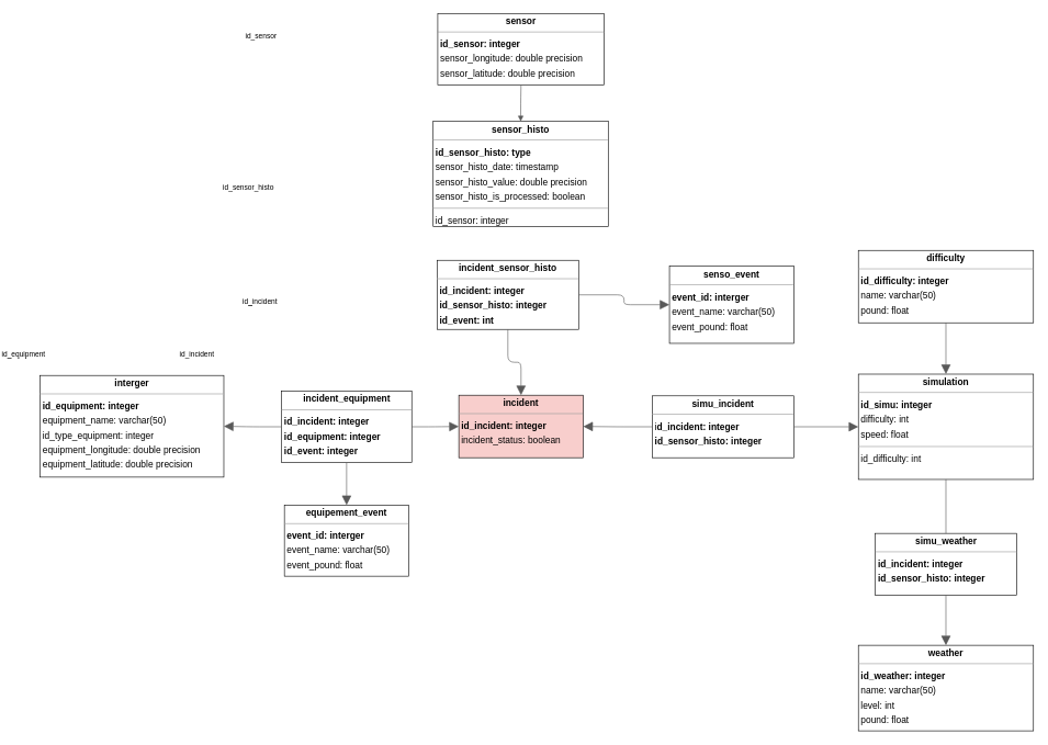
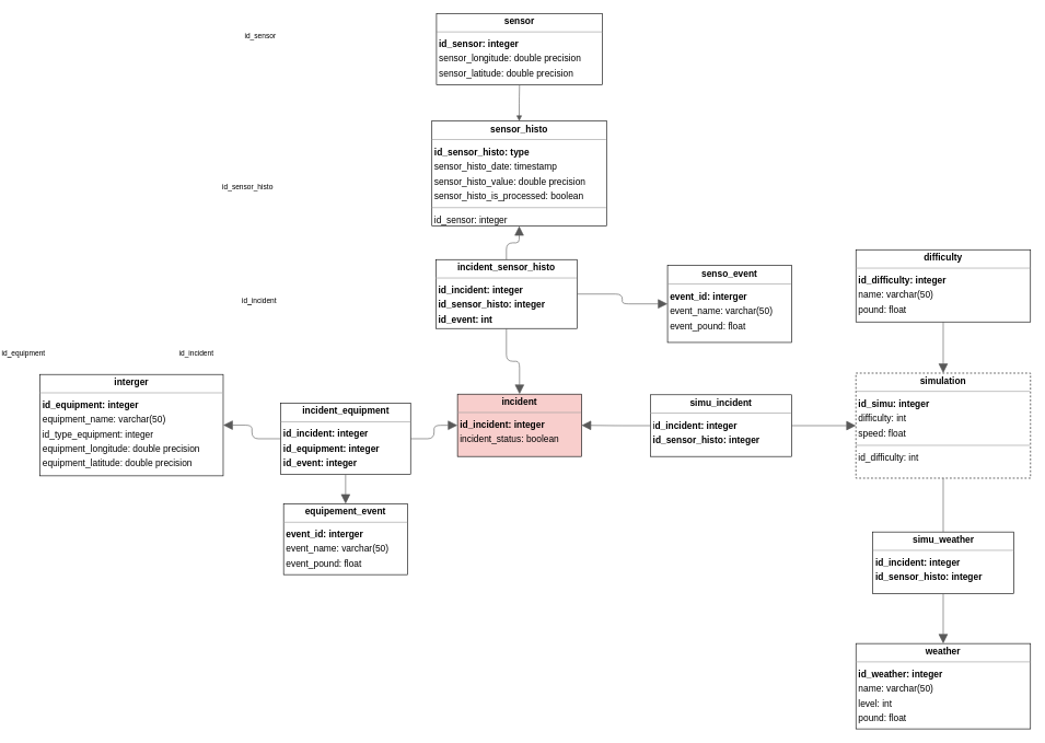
  <mxCell id="0" />
  <mxCell id="1" parent="0" />
  <mxCell id="2" value="&lt;p style=&quot;margin:0px;margin-top:4px;text-align:center;&quot;&gt;&lt;b&gt;interger&lt;/b&gt;&lt;/p&gt;&lt;hr size=&quot;1&quot;&gt;&lt;p style=&quot;margin:0 0 0 4px;line-height:1.6;&quot;&gt;&lt;b&gt;id_equipment: integer&lt;br&gt;&lt;/b&gt;&lt;/p&gt;&lt;p style=&quot;margin:0 0 0 4px;line-height:1.6;&quot;&gt;equipment_name: varchar(50)&lt;br&gt; id_type_equipment: integer&lt;br&gt; equipment_longitude: double precision&lt;br&gt; equipment_latitude: double precision&lt;/p&gt;&lt;p style=&quot;margin:0 0 0 4px;line-height:1.6;&quot;&gt;&lt;br&gt;&lt;/p&gt;" style="verticalAlign=top;align=left;overflow=fill;fontSize=14;fontFamily=Helvetica;html=1;rounded=0;shadow=0;comic=0;labelBackgroundColor=none;strokeWidth=1;" parent="1" vertex="1"><mxGeometry x="20" y="570" width="279" height="154.5" as="geometry" /></mxCell>
  <mxCell id="3" value="&lt;p style=&quot;margin:0px;margin-top:4px;text-align:center;&quot;&gt;&lt;b&gt;incident&lt;/b&gt;&lt;/p&gt;&lt;hr size=&quot;1&quot;&gt;&lt;p style=&quot;margin:0 0 0 4px;line-height:1.6;&quot;&gt;&lt;b&gt;id_incident: integer&lt;/b&gt;&lt;/p&gt;&lt;p style=&quot;margin:0 0 0 4px;line-height:1.6;&quot;&gt;incident_status: boolean&lt;/p&gt;&lt;p style=&quot;margin:0 0 0 4px;line-height:1.6;&quot;&gt;&lt;br&gt;&lt;/p&gt;" style="verticalAlign=top;align=left;overflow=fill;fontSize=14;fontFamily=Helvetica;html=1;rounded=0;shadow=0;comic=0;labelBackgroundColor=none;strokeWidth=1;fillColor=#f8cecc;" parent="1" vertex="1"><mxGeometry x="656" y="600" width="189" height="95" as="geometry" /></mxCell>
- <mxCell id="4" value="&lt;p style=&quot;margin:0px;margin-top:4px;text-align:center;&quot;&gt;&lt;b&gt;incident_equipment&lt;/b&gt;&lt;/p&gt;&lt;hr size=&quot;1&quot;&gt;&lt;p style=&quot;margin:0 0 0 4px;line-height:1.6;&quot;&gt;&lt;b&gt; id_incident: integer&lt;br&gt; id_equipment: integer&lt;/b&gt;&lt;/p&gt;&lt;p style=&quot;margin:0 0 0 4px;line-height:1.6;&quot;&gt;&lt;b&gt;id_event: integer&lt;/b&gt;&lt;/p&gt;" style="verticalAlign=top;align=left;overflow=fill;fontSize=14;fontFamily=Helvetica;html=1;rounded=0;shadow=0;comic=0;labelBackgroundColor=none;strokeWidth=1;" parent="1" vertex="1"><mxGeometry x="386.5" y="593.5" width="198" height="109" as="geometry" /></mxCell>
+ <mxCell id="4" value="&lt;p style=&quot;margin:0px;margin-top:4px;text-align:center;&quot;&gt;&lt;b&gt;incident_equipment&lt;/b&gt;&lt;/p&gt;&lt;hr size=&quot;1&quot;&gt;&lt;p style=&quot;margin:0 0 0 4px;line-height:1.6;&quot;&gt;&lt;b&gt; id_incident: integer&lt;br&gt; id_equipment: integer&lt;/b&gt;&lt;/p&gt;&lt;p style=&quot;margin:0 0 0 4px;line-height:1.6;&quot;&gt;&lt;b&gt;id_event: integer&lt;/b&gt;&lt;/p&gt;" style="verticalAlign=top;align=left;overflow=fill;fontSize=14;fontFamily=Helvetica;html=1;rounded=0;shadow=0;comic=0;labelBackgroundColor=none;strokeWidth=1;" parent="1" vertex="1"><mxGeometry x="386.5" y="613.5" width="198" height="109" as="geometry" /></mxCell>
  <mxCell id="5" value="&lt;p style=&quot;margin:0px;margin-top:4px;text-align:center;&quot;&gt;&lt;b&gt;incident_sensor_histo&lt;/b&gt;&lt;/p&gt;&lt;hr size=&quot;1&quot;&gt;&lt;p style=&quot;margin:0 0 0 4px;line-height:1.6;&quot;&gt;&lt;b&gt; id_incident: integer&lt;br&gt; id_sensor_histo: integer&lt;/b&gt;&lt;/p&gt;&lt;p style=&quot;margin:0 0 0 4px;line-height:1.6;&quot;&gt;&lt;b&gt;id_event: int&lt;/b&gt;&lt;/p&gt;" style="verticalAlign=top;align=left;overflow=fill;fontSize=14;fontFamily=Helvetica;html=1;rounded=0;shadow=0;comic=0;labelBackgroundColor=none;strokeWidth=1;" parent="1" vertex="1"><mxGeometry x="623" y="395" width="215" height="105" as="geometry" /></mxCell>
  <mxCell id="6" value="&lt;p style=&quot;margin:0px;margin-top:4px;text-align:center;&quot;&gt;&lt;b&gt;sensor&lt;/b&gt;&lt;/p&gt;&lt;hr size=&quot;1&quot;&gt;&lt;p style=&quot;margin:0 0 0 4px;line-height:1.6;&quot;&gt;&lt;b&gt;id_sensor: integer&lt;br&gt;&lt;/b&gt;&lt;/p&gt;&lt;p style=&quot;margin:0 0 0 4px;line-height:1.6;&quot;&gt; sensor_longitude: double precision&lt;br&gt; sensor_latitude: double precision&lt;/p&gt;" style="verticalAlign=top;align=left;overflow=fill;fontSize=14;fontFamily=Helvetica;html=1;rounded=0;shadow=0;comic=0;labelBackgroundColor=none;strokeWidth=1;" parent="1" vertex="1"><mxGeometry x="624" y="20" width="253" height="109" as="geometry" /></mxCell>
  <mxCell id="7" value="&lt;p style=&quot;margin:0px;margin-top:4px;text-align:center;&quot;&gt;&lt;b&gt;sensor_histo&lt;/b&gt;&lt;/p&gt;&lt;hr size=&quot;1&quot;&gt;&lt;p style=&quot;margin:0 0 0 4px;line-height:1.6;&quot;&gt;&lt;b&gt; id_sensor_histo: type&lt;br&gt;&lt;/b&gt; sensor_histo_date: timestamp&lt;br&gt; sensor_histo_value: double precision&lt;br&gt; sensor_histo_is_processed: boolean&lt;/p&gt;&lt;hr size=&quot;1&quot;&gt;&lt;p style=&quot;margin:0 0 0 4px;line-height:1.6;&quot;&gt; id_sensor: integer&lt;/p&gt;" style="verticalAlign=top;align=left;overflow=fill;fontSize=14;fontFamily=Helvetica;html=1;rounded=0;shadow=0;comic=0;labelBackgroundColor=none;strokeWidth=1;" parent="1" vertex="1"><mxGeometry x="617" y="184" width="266" height="160" as="geometry" /></mxCell>
  <mxCell id="8" value="" style="html=1;rounded=1;edgeStyle=orthogonalEdgeStyle;dashed=0;startArrow=none;endArrow=block;endSize=12;strokeColor=#595959;exitX=0.000;exitY=0.500;exitDx=0;exitDy=0;entryX=1.000;entryY=0.500;entryDx=0;entryDy=0;" parent="1" source="4" target="2" edge="1"><mxGeometry width="50" height="50" relative="1" as="geometry"><Array as="points" /></mxGeometry></mxCell>
  <mxCell id="9" value="id_equipment" style="edgeLabel;resizable=0;html=1;align=left;verticalAlign=top;strokeColor=default;" parent="8" vertex="1" connectable="0"><mxGeometry x="-40" y="524" as="geometry" /></mxCell>
  <mxCell id="10" value="" style="html=1;rounded=1;edgeStyle=orthogonalEdgeStyle;dashed=0;startArrow=none;endArrow=block;endSize=12;strokeColor=#595959;exitX=1.000;exitY=0.500;exitDx=0;exitDy=0;entryX=0.000;entryY=0.500;entryDx=0;entryDy=0;" parent="1" source="4" target="3" edge="1"><mxGeometry width="50" height="50" relative="1" as="geometry"><Array as="points" /></mxGeometry></mxCell>
  <mxCell id="11" value="id_incident" style="edgeLabel;resizable=0;html=1;align=left;verticalAlign=top;strokeColor=default;" parent="10" vertex="1" connectable="0"><mxGeometry x="230" y="524" as="geometry" /></mxCell>
  <mxCell id="12" value="" style="html=1;rounded=1;edgeStyle=orthogonalEdgeStyle;dashed=0;startArrow=none;endArrow=block;endSize=12;strokeColor=#595959;exitX=0.500;exitY=1.001;exitDx=0;exitDy=0;entryX=0.500;entryY=0.001;entryDx=0;entryDy=0;" parent="1" source="5" target="3" edge="1"><mxGeometry width="50" height="50" relative="1" as="geometry"><Array as="points" /></mxGeometry></mxCell>
  <mxCell id="13" value="id_incident" style="edgeLabel;resizable=0;html=1;align=left;verticalAlign=top;strokeColor=default;" parent="12" vertex="1" connectable="0"><mxGeometry x="326" y="444" as="geometry" /></mxCell>
+ <mxCell id="14" value="" style="html=1;rounded=1;edgeStyle=orthogonalEdgeStyle;dashed=0;startArrow=none;endArrow=block;endSize=12;strokeColor=#595959;exitX=0.500;exitY=0.000;exitDx=0;exitDy=0;entryX=0.500;entryY=1.000;entryDx=0;entryDy=0;" parent="1" source="5" target="7" edge="1"><mxGeometry width="50" height="50" relative="1" as="geometry"><Array as="points" /></mxGeometry></mxCell>
+ <mxCell id="15" value="id_sensor_histo" style="edgeLabel;resizable=0;html=1;align=left;verticalAlign=top;strokeColor=default;" parent="14" vertex="1" connectable="0"><mxGeometry x="296" y="272" as="geometry" /></mxCell>
  <mxCell id="16" value="" style="html=1;rounded=1;edgeStyle=orthogonalEdgeStyle;dashed=0;startArrow=block;endArrow=none;endSize=12;strokeColor=#595959;exitX=0.500;exitY=0.000;exitDx=0;exitDy=0;entryX=0.500;entryY=1.000;entryDx=0;entryDy=0;startFill=1;endFill=0;" parent="1" source="7" target="6" edge="1"><mxGeometry width="50" height="50" relative="1" as="geometry"><Array as="points" /></mxGeometry></mxCell>
  <mxCell id="17" value="id_sensor" style="edgeLabel;resizable=0;html=1;align=left;verticalAlign=top;strokeColor=default;" parent="16" vertex="1" connectable="0"><mxGeometry x="330" y="42" as="geometry" /></mxCell>
- <mxCell id="18" value="&lt;p style=&quot;margin:0px;margin-top:4px;text-align:center;&quot;&gt;&lt;b&gt;simulation&lt;/b&gt;&lt;/p&gt;&lt;hr size=&quot;1&quot;&gt;&lt;p style=&quot;margin:0 0 0 4px;line-height:1.6;&quot;&gt;&lt;b&gt; id_simu: integer&lt;br&gt;&lt;/b&gt;&lt;/p&gt;&lt;p style=&quot;margin:0 0 0 4px;line-height:1.6;&quot;&gt;difficulty: int&lt;br&gt; speed: float&lt;/p&gt;&lt;hr size=&quot;1&quot;&gt;&lt;p style=&quot;margin:0 0 0 4px;line-height:1.6;&quot;&gt;id_difficulty: int&lt;/p&gt;" style="verticalAlign=top;align=left;overflow=fill;fontSize=14;fontFamily=Helvetica;html=1;rounded=0;shadow=0;comic=0;labelBackgroundColor=none;strokeWidth=1;" parent="1" vertex="1"><mxGeometry x="1263" y="568" width="266" height="160" as="geometry" /></mxCell>
+ <mxCell id="18" value="&lt;p style=&quot;margin:0px;margin-top:4px;text-align:center;&quot;&gt;&lt;b&gt;simulation&lt;/b&gt;&lt;/p&gt;&lt;hr size=&quot;1&quot;&gt;&lt;p style=&quot;margin:0 0 0 4px;line-height:1.6;&quot;&gt;&lt;b&gt; id_simu: integer&lt;br&gt;&lt;/b&gt;&lt;/p&gt;&lt;p style=&quot;margin:0 0 0 4px;line-height:1.6;&quot;&gt;difficulty: int&lt;br&gt; speed: float&lt;/p&gt;&lt;hr size=&quot;1&quot;&gt;&lt;p style=&quot;margin:0 0 0 4px;line-height:1.6;&quot;&gt;id_difficulty: int&lt;/p&gt;" style="verticalAlign=top;align=left;overflow=fill;fontSize=14;fontFamily=Helvetica;html=1;rounded=0;shadow=0;comic=0;labelBackgroundColor=none;strokeWidth=1;dashed=1;" parent="1" vertex="1"><mxGeometry x="1263" y="568" width="266" height="160" as="geometry" /></mxCell>
  <mxCell id="19" value="&lt;p style=&quot;margin:0px;margin-top:4px;text-align:center;&quot;&gt;&lt;b&gt;simu_incident&lt;/b&gt;&lt;/p&gt;&lt;hr size=&quot;1&quot;&gt;&lt;p style=&quot;margin:0 0 0 4px;line-height:1.6;&quot;&gt; i&lt;b&gt;d_incident: integer&lt;br&gt; id_sensor_histo: integer&lt;/b&gt;&lt;/p&gt;" style="verticalAlign=top;align=left;overflow=fill;fontSize=14;fontFamily=Helvetica;html=1;rounded=0;shadow=0;comic=0;labelBackgroundColor=none;strokeWidth=1;" parent="1" vertex="1"><mxGeometry x="950" y="601" width="215" height="94" as="geometry" /></mxCell>
  <mxCell id="20" value="" style="html=1;rounded=1;edgeStyle=orthogonalEdgeStyle;dashed=0;startArrow=none;endArrow=block;endSize=12;strokeColor=#595959;exitX=0;exitY=0.5;exitDx=0;exitDy=0;entryX=1;entryY=0.5;entryDx=0;entryDy=0;" parent="1" source="19" target="3" edge="1"><mxGeometry width="50" height="50" relative="1" as="geometry"><Array as="points" /><mxPoint x="761" y="525" as="sourcePoint" /><mxPoint x="761" y="610" as="targetPoint" /></mxGeometry></mxCell>
  <mxCell id="21" value="id_incident" style="edgeLabel;resizable=0;html=1;align=left;verticalAlign=top;strokeColor=default;" parent="20" vertex="1" connectable="0"><mxGeometry x="326" y="444" as="geometry" /></mxCell>
  <mxCell id="22" value="" style="html=1;rounded=1;edgeStyle=orthogonalEdgeStyle;dashed=0;startArrow=none;endArrow=block;endSize=12;strokeColor=#595959;exitX=1;exitY=0.5;exitDx=0;exitDy=0;entryX=0;entryY=0.5;entryDx=0;entryDy=0;" parent="1" source="19" target="18" edge="1"><mxGeometry width="50" height="50" relative="1" as="geometry"><Array as="points" /><mxPoint x="771" y="535" as="sourcePoint" /><mxPoint x="771" y="620" as="targetPoint" /></mxGeometry></mxCell>
  <mxCell id="23" value="id_incident" style="edgeLabel;resizable=0;html=1;align=left;verticalAlign=top;strokeColor=default;" parent="22" vertex="1" connectable="0"><mxGeometry x="326" y="444" as="geometry" /></mxCell>
  <mxCell id="24" value="&lt;p style=&quot;margin:0px;margin-top:4px;text-align:center;&quot;&gt;&lt;b&gt;weather&lt;/b&gt;&lt;/p&gt;&lt;hr size=&quot;1&quot;&gt;&lt;p style=&quot;margin:0 0 0 4px;line-height:1.6;&quot;&gt;&lt;b&gt; id_weather: integer&lt;br&gt;&lt;/b&gt;name: varchar(50)&lt;/p&gt;&lt;p style=&quot;margin:0 0 0 4px;line-height:1.6;&quot;&gt;level: int&lt;br&gt;&lt;/p&gt;&lt;p style=&quot;margin:0 0 0 4px;line-height:1.6;&quot;&gt;pound: float&lt;/p&gt;" style="verticalAlign=top;align=left;overflow=fill;fontSize=14;fontFamily=Helvetica;html=1;rounded=0;shadow=0;comic=0;labelBackgroundColor=none;strokeWidth=1;" parent="1" vertex="1"><mxGeometry x="1263" y="980" width="266" height="130" as="geometry" /></mxCell>
  <mxCell id="25" value="&lt;p style=&quot;margin:0px;margin-top:4px;text-align:center;&quot;&gt;&lt;b&gt;simu_weather&lt;/b&gt;&lt;/p&gt;&lt;hr size=&quot;1&quot;&gt;&lt;p style=&quot;margin:0 0 0 4px;line-height:1.6;&quot;&gt;&lt;b&gt; id_incident: integer&lt;br&gt; id_sensor_histo: integer&lt;/b&gt;&lt;/p&gt;" style="verticalAlign=top;align=left;overflow=fill;fontSize=14;fontFamily=Helvetica;html=1;rounded=0;shadow=0;comic=0;labelBackgroundColor=none;strokeWidth=1;" parent="1" vertex="1"><mxGeometry x="1288.5" y="810" width="215" height="94" as="geometry" /></mxCell>
  <mxCell id="26" value="" style="html=1;rounded=1;edgeStyle=orthogonalEdgeStyle;dashed=0;startArrow=none;endArrow=none;endSize=12;strokeColor=#595959;exitX=0.5;exitY=0;exitDx=0;exitDy=0;entryX=0.5;entryY=1;entryDx=0;entryDy=0;" parent="1" source="25" target="18" edge="1"><mxGeometry width="50" height="50" relative="1" as="geometry"><Array as="points" /><mxPoint x="1175" y="658" as="sourcePoint" /><mxPoint x="1273" y="658" as="targetPoint" /></mxGeometry></mxCell>
  <mxCell id="27" value="id_incident" style="edgeLabel;resizable=0;html=1;align=left;verticalAlign=top;strokeColor=default;" parent="26" vertex="1" connectable="0"><mxGeometry x="326" y="444" as="geometry" /></mxCell>
  <mxCell id="28" value="" style="html=1;rounded=1;edgeStyle=orthogonalEdgeStyle;dashed=0;startArrow=none;endArrow=block;endSize=12;strokeColor=#595959;exitX=0.5;exitY=1;exitDx=0;exitDy=0;entryX=0.5;entryY=0;entryDx=0;entryDy=0;" parent="1" source="25" target="24" edge="1"><mxGeometry width="50" height="50" relative="1" as="geometry"><Array as="points" /><mxPoint x="1185" y="668" as="sourcePoint" /><mxPoint x="1283" y="668" as="targetPoint" /></mxGeometry></mxCell>
  <mxCell id="29" value="id_incident" style="edgeLabel;resizable=0;html=1;align=left;verticalAlign=top;strokeColor=default;" parent="28" vertex="1" connectable="0"><mxGeometry x="326" y="444" as="geometry" /></mxCell>
  <mxCell id="30" value="" style="html=1;rounded=1;edgeStyle=orthogonalEdgeStyle;dashed=0;startArrow=none;endArrow=block;endSize=12;strokeColor=#595959;exitX=1;exitY=0.5;exitDx=0;exitDy=0;entryX=0;entryY=0.5;entryDx=0;entryDy=0;" parent="1" source="5" target="32" edge="1"><mxGeometry width="50" height="50" relative="1" as="geometry"><Array as="points" /><mxPoint x="761" y="431" as="sourcePoint" /><mxPoint x="990" y="450" as="targetPoint" /></mxGeometry></mxCell>
  <mxCell id="31" value="id_sensor_histo" style="edgeLabel;resizable=0;html=1;align=left;verticalAlign=top;strokeColor=default;" parent="30" vertex="1" connectable="0"><mxGeometry x="296" y="272" as="geometry" /></mxCell>
  <mxCell id="32" value="&lt;p style=&quot;margin:0px;margin-top:4px;text-align:center;&quot;&gt;&lt;b&gt;senso_event&lt;/b&gt;&lt;/p&gt;&lt;hr size=&quot;1&quot;&gt;&lt;p style=&quot;margin:0 0 0 4px;line-height:1.6;&quot;&gt;&lt;b&gt;event_id: interger&lt;/b&gt;&lt;/p&gt;&lt;p style=&quot;margin:0 0 0 4px;line-height:1.6;&quot;&gt;event_name: varchar(50)&lt;/p&gt;&lt;p style=&quot;margin:0 0 0 4px;line-height:1.6;&quot;&gt;event_pound: float&lt;/p&gt;" style="verticalAlign=top;align=left;overflow=fill;fontSize=14;fontFamily=Helvetica;html=1;rounded=0;shadow=0;comic=0;labelBackgroundColor=none;strokeWidth=1;" parent="1" vertex="1"><mxGeometry x="976" y="403.75" width="189" height="117.5" as="geometry" /></mxCell>
  <mxCell id="33" value="&lt;p style=&quot;margin:0px;margin-top:4px;text-align:center;&quot;&gt;&lt;b&gt;difficulty&lt;/b&gt;&lt;/p&gt;&lt;hr size=&quot;1&quot;&gt;&lt;p style=&quot;margin:0 0 0 4px;line-height:1.6;&quot;&gt;&lt;b&gt; id_difficulty: integer&lt;br&gt;&lt;/b&gt;name: varchar(50)&lt;/p&gt;&lt;p style=&quot;margin:0 0 0 4px;line-height:1.6;&quot;&gt;pound: float&lt;br&gt;&lt;/p&gt;&lt;p style=&quot;margin:0 0 0 4px;line-height:1.6;&quot;&gt;&lt;br&gt;&lt;/p&gt;" style="verticalAlign=top;align=left;overflow=fill;fontSize=14;fontFamily=Helvetica;html=1;rounded=0;shadow=0;comic=0;labelBackgroundColor=none;strokeWidth=1;" parent="1" vertex="1"><mxGeometry x="1263" y="380" width="266" height="110" as="geometry" /></mxCell>
  <mxCell id="34" value="" style="html=1;rounded=1;edgeStyle=orthogonalEdgeStyle;dashed=0;startArrow=none;endArrow=block;endSize=12;strokeColor=#595959;exitX=0.5;exitY=1;exitDx=0;exitDy=0;entryX=0.5;entryY=0;entryDx=0;entryDy=0;" parent="1" source="33" target="18" edge="1"><mxGeometry width="50" height="50" relative="1" as="geometry"><Array as="points" /><mxPoint x="868" y="478" as="sourcePoint" /><mxPoint x="986" y="478" as="targetPoint" /></mxGeometry></mxCell>
  <mxCell id="35" value="id_sensor_histo" style="edgeLabel;resizable=0;html=1;align=left;verticalAlign=top;strokeColor=default;" parent="34" vertex="1" connectable="0"><mxGeometry x="296" y="272" as="geometry" /></mxCell>
  <mxCell id="36" value="&lt;p style=&quot;margin:0px;margin-top:4px;text-align:center;&quot;&gt;&lt;b&gt;equipement_event&lt;/b&gt;&lt;/p&gt;&lt;hr size=&quot;1&quot;&gt;&lt;p style=&quot;margin:0 0 0 4px;line-height:1.6;&quot;&gt;&lt;b&gt;event_id: interger&lt;/b&gt;&lt;/p&gt;&lt;p style=&quot;margin:0 0 0 4px;line-height:1.6;&quot;&gt;event_name: varchar(50)&lt;/p&gt;&lt;p style=&quot;margin:0 0 0 4px;line-height:1.6;&quot;&gt;event_pound: float&lt;/p&gt;&lt;p style=&quot;margin:0 0 0 4px;line-height:1.6;&quot;&gt;&lt;br&gt;&lt;/p&gt;" style="verticalAlign=top;align=left;overflow=fill;fontSize=14;fontFamily=Helvetica;html=1;rounded=0;shadow=0;comic=0;labelBackgroundColor=none;strokeWidth=1;" parent="1" vertex="1"><mxGeometry x="391" y="767" width="189" height="108" as="geometry" /></mxCell>
  <mxCell id="37" value="" style="html=1;rounded=1;edgeStyle=orthogonalEdgeStyle;dashed=0;startArrow=none;endArrow=block;endSize=12;strokeColor=#595959;exitX=0.5;exitY=1;exitDx=0;exitDy=0;entryX=0.5;entryY=0;entryDx=0;entryDy=0;" parent="1" source="4" target="36" edge="1"><mxGeometry width="50" height="50" relative="1" as="geometry"><Array as="points" /><mxPoint x="401" y="658" as="sourcePoint" /><mxPoint x="329" y="658" as="targetPoint" /></mxGeometry></mxCell>
  <mxCell id="38" value="id_equipment" style="edgeLabel;resizable=0;html=1;align=left;verticalAlign=top;strokeColor=default;" parent="37" vertex="1" connectable="0"><mxGeometry x="-40" y="524" as="geometry" /></mxCell>
